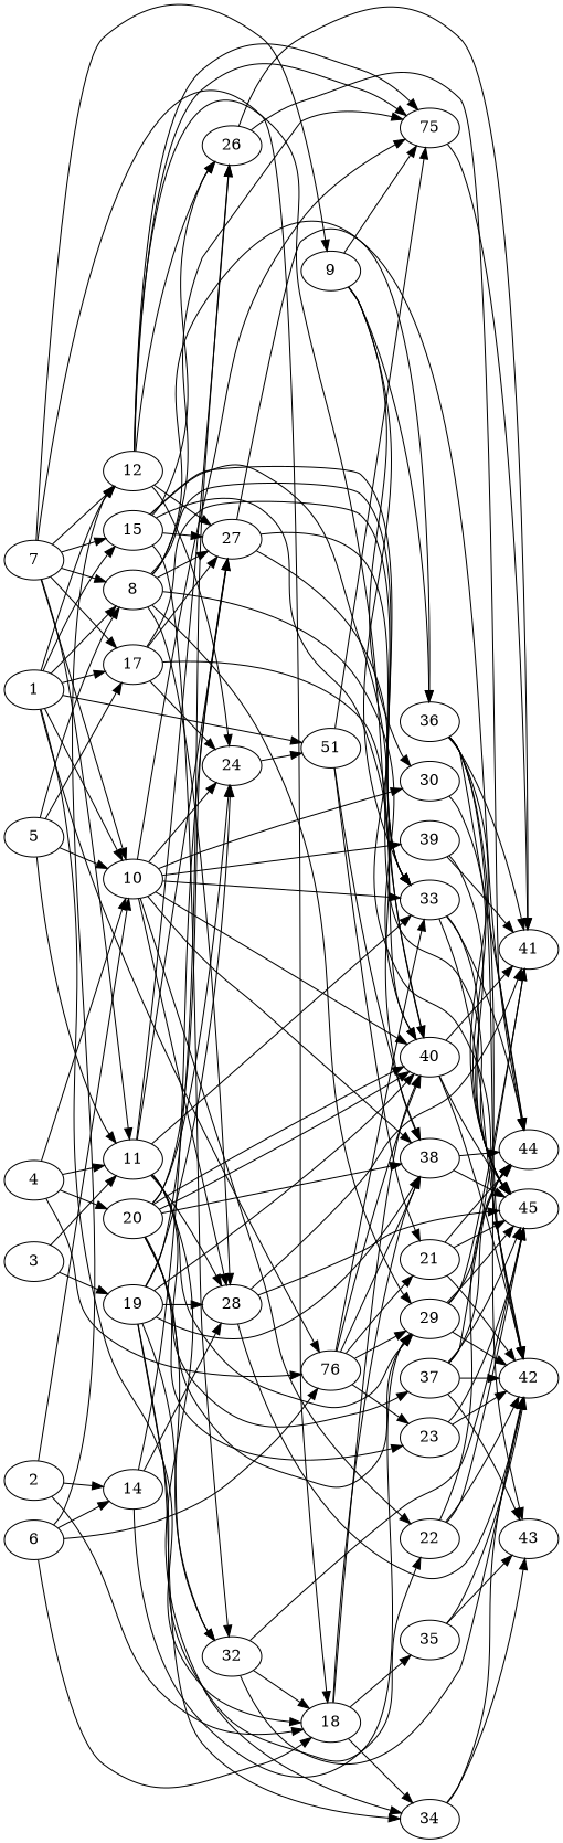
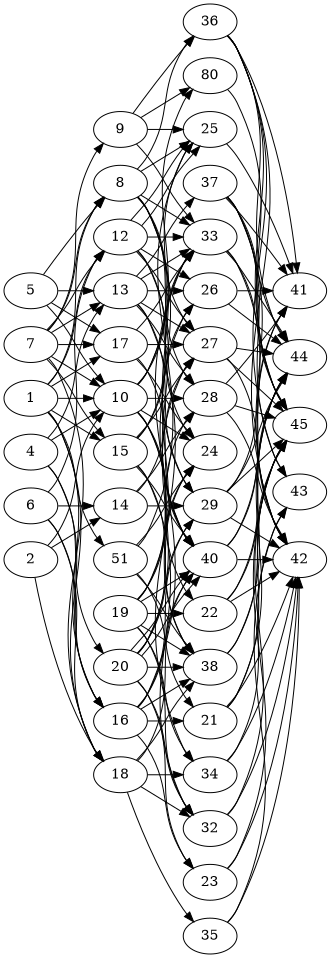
  digraph {
    rankdir=LR
    node [alpha=0.01]
    1 [alpha=0.10 expect_size=45461504]
    8 [alpha=0.02 expect_size=40843264]
    10 [expect_size=38376448]
    n4 [alpha=0.04 expect_size=16142336 label=51]
    12 [alpha=0.04 expect_size=38945792]
    15 [alpha=0.12 expect_size=41090048]
-   16 [alpha=0.06 expect_size=33662976 label=76]
+   16 [alpha=0.06 expect_size=33662976]
    17 [alpha=0.10 expect_size=22882304]
    18 [alpha=0.12 expect_size=31265792]
-   25 [alpha=0.14 expect_size=19724288 label=75]
+   25 [alpha=0.14 expect_size=19724288]
    27 [alpha=0.18 expect_size=15494144]
    28 [alpha=0.05 expect_size=38049792]
    29 [alpha=0.06 expect_size=19664896]
    33 [expect_size=11166720]
    36 [alpha=0.09 expect_size=50560000]
    40 [alpha=0.03 expect_size=36113408]
-   30 [expect_size=6862848]
+   30 [expect_size=6862848 label=80]
    22 [alpha=0.19 expect_size=47732736]
    24 [alpha=0.18 expect_size=38498304]
    38 [expect_size=10674176]
-   39 [alpha=0.15 expect_size=22480896]
    21 [alpha=0.16 expect_size=39085056]
    26 [alpha=0.05 expect_size=48019456]
    32 [alpha=0.14 expect_size=12521472]
    23 [alpha=0.04 expect_size=10813440]
    34 [alpha=0.16 expect_size=21636096]
    35 [alpha=0.07 expect_size=17688576]
    41 [alpha=0.05 expect_size=37518336]
    42 [alpha=0.06 expect_size=37597184]
    44 [alpha=0.05 expect_size=24223744]
    45 [alpha=0.08 expect_size=14896128]
    43 [alpha=0.08 expect_size=22866944]
    2 [alpha=0.19 expect_size=39579648]
    14 [alpha=0.12 expect_size=25657344]
-   3 [alpha=0.16 expect_size=8410112]
-   13 [alpha=0.12 expect_size=36139008 label=11]
+   13 [alpha=0.12 expect_size=36139008]
    19 [alpha=0.15 expect_size=35948544]
    37 [alpha=0.20 expect_size=16172032]
    4 [alpha=0.07 expect_size=26186752]
    20 [alpha=0.07 expect_size=37560320]
    5 [alpha=0.17 expect_size=9292800]
    6 [alpha=0.15 expect_size=42721280]
    7 [alpha=0.04 expect_size=7020544]
    9 [expect_size=36948992]
    1 -> 8
    1 -> 10
    1 -> n4
    1 -> 12
    1 -> 15
    1 -> 16
    1 -> 17
    1 -> 18
    8 -> 25
    8 -> 27
    8 -> 28
    8 -> 29
    8 -> 33
    8 -> 36
    8 -> 40
    10 -> 25
    10 -> 28
    10 -> 33
    10 -> 40
    10 -> 30
    10 -> 22
    10 -> 24
    10 -> 38
-   10 -> 39
    n4 -> 25
-   24 -> n4
+   n4 -> 24
    n4 -> 38
    n4 -> 21
    12 -> 25
    12 -> 25
    12 -> 27
+   12 -> 33
    12 -> 40
    12 -> 24
    12 -> 26
    15 -> 27
    15 -> 33
    15 -> 40
    15 -> 38
    15 -> 26
    15 -> 32
    16 -> 29
    16 -> 33
    16 -> 40
    16 -> 38
    16 -> 21
    16 -> 23
    17 -> 27
    17 -> 33
    17 -> 40
    17 -> 24
    18 -> 40
    18 -> 38
-   32 -> 18
+   18 -> 32
    18 -> 34
    18 -> 35
    25 -> 41
    27 -> 42
    27 -> 44
    27 -> 45
    28 -> 41
    28 -> 42
    28 -> 45
    29 -> 41
    29 -> 42
    29 -> 44
    29 -> 45
    33 -> 42
    33 -> 44
    33 -> 45
    36 -> 41
    36 -> 42
    36 -> 44
    36 -> 45
    36 -> 43
    40 -> 41
    40 -> 42
-   40 -> 45
+   40 -> 44
    30 -> 45
    22 -> 42
    22 -> 44
    22 -> 45
    38 -> 44
    38 -> 45
-   39 -> 41
-   39 -> 45
    21 -> 42
    21 -> 44
    21 -> 45
    26 -> 41
    26 -> 44
    32 -> 42
    32 -> 45
    23 -> 42
    23 -> 45
    34 -> 42
    34 -> 43
    35 -> 42
    35 -> 43
    2 -> 10
    2 -> 18
    2 -> 14
    14 -> 27
    14 -> 28
    14 -> 29
-   3 -> 13
-   3 -> 19
    13 -> 27
    13 -> 28
    13 -> 29
    13 -> 33
    13 -> 26
    13 -> 34
    13 -> 37
    19 -> 28
    19 -> 40
    19 -> 22
    19 -> 24
    19 -> 38
    19 -> 26
    19 -> 32
    19 -> 34
    37 -> 41
    37 -> 42
    37 -> 44
    37 -> 45
    37 -> 43
    4 -> 10
    4 -> 16
    4 -> 13
    4 -> 20
    20 -> 27
    20 -> 29
    20 -> 40
    20 -> 40
    20 -> 24
    20 -> 38
    20 -> 32
    20 -> 23
    5 -> 8
    5 -> 10
    5 -> 17
    5 -> 13
    6 -> 12
    6 -> 16
    6 -> 18
    6 -> 14
    7 -> 8
    7 -> 10
    7 -> 12
    7 -> 15
    7 -> 17
    7 -> 18
    7 -> 13
    7 -> 9
    9 -> 25
    9 -> 33
    9 -> 36
    9 -> 30
  }
